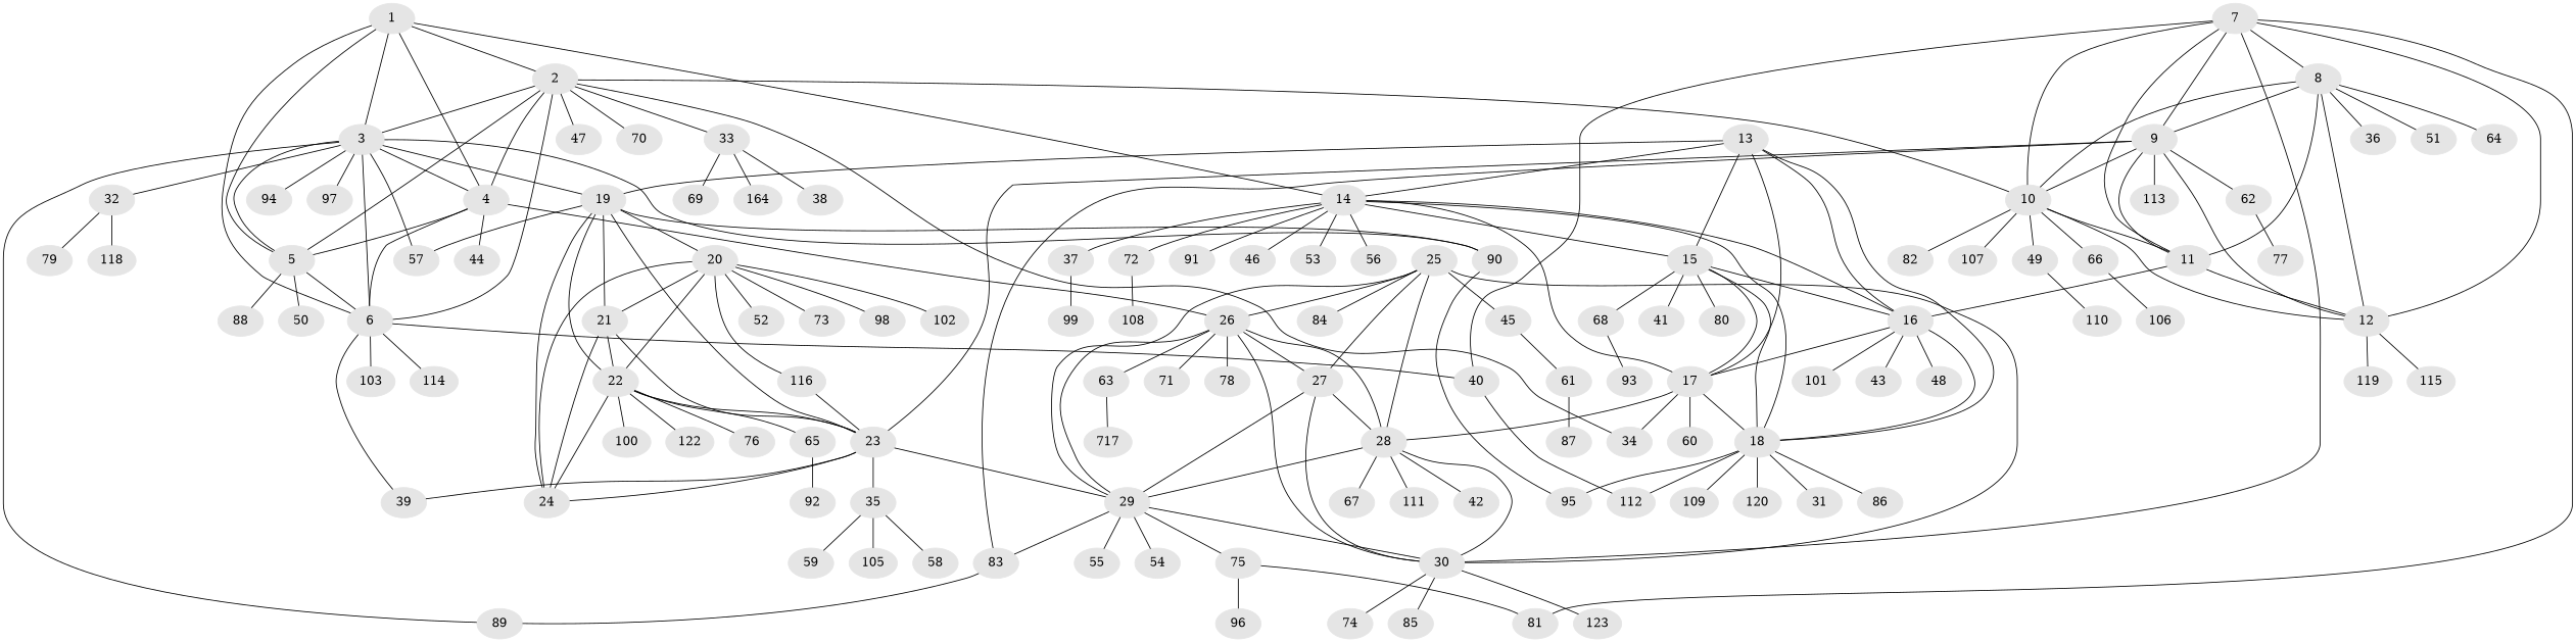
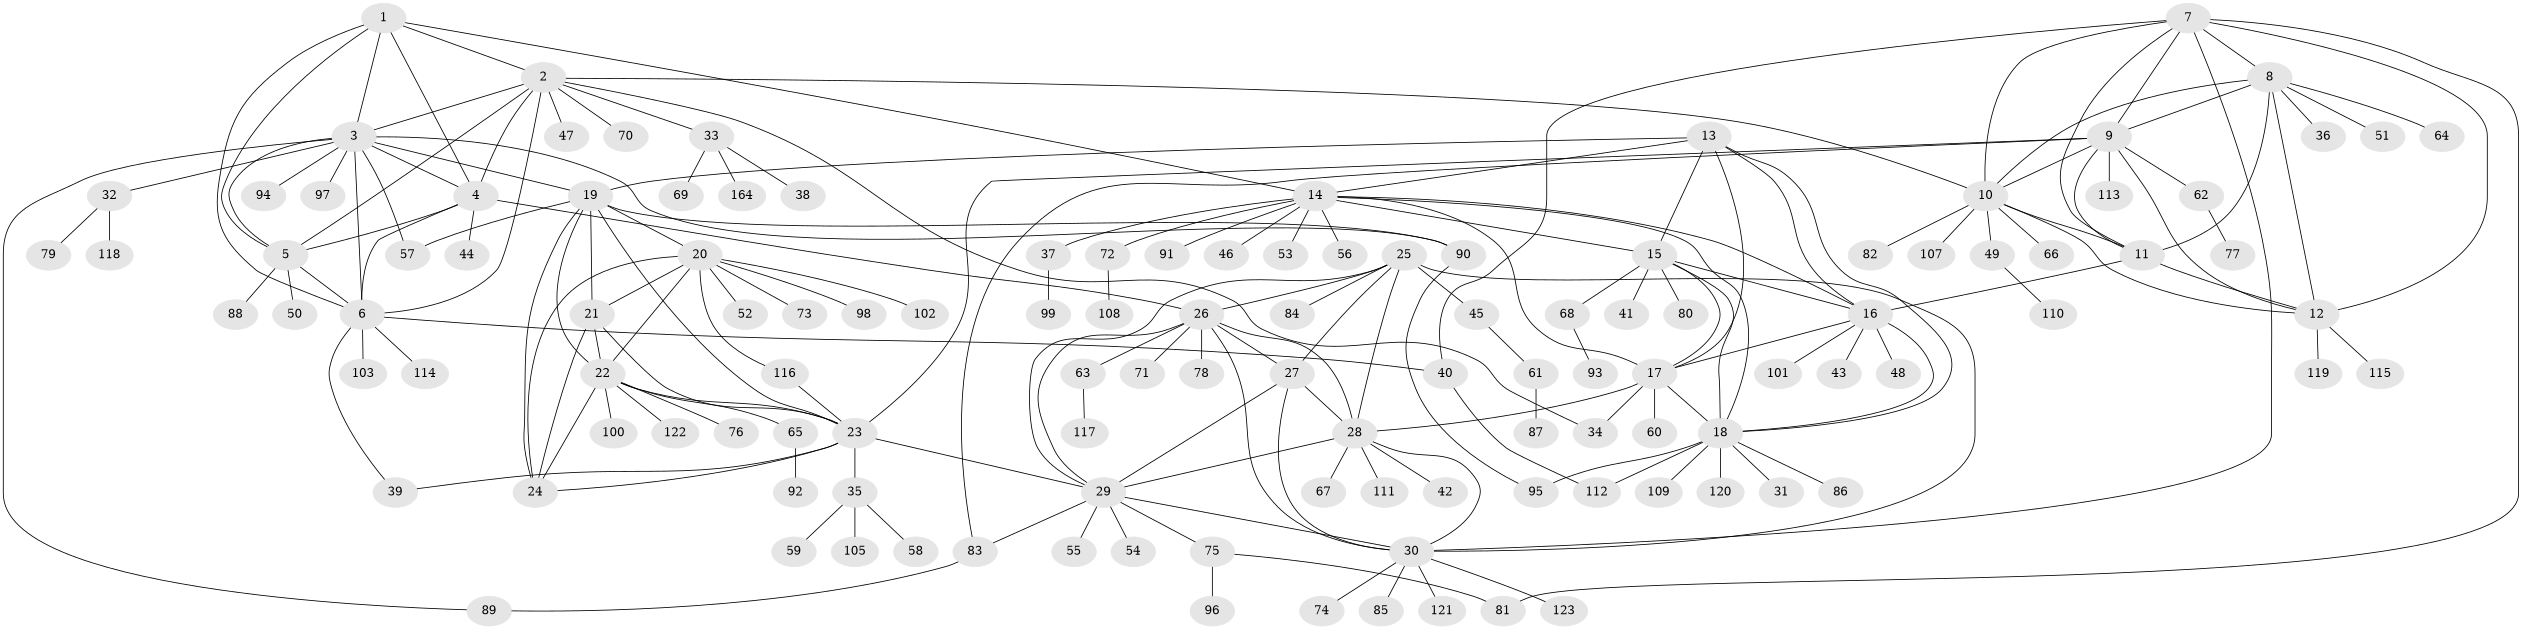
  graph {
    node [color=gray90 style=filled]
    1
    2
    3
    4
    5
    6
    14
    10
    33
    34
    47
    70
    19
    32
    57
    89
    90
    94
    97
    26
    44
    50
    88
    39
    40
    103
    114
    16
    15
    17
    18
    37
    46
    53
    56
    72
    91
    11
    12
    49
    66
    82
    107
    38
    69
    n46 [label=164]
    23
    20
    21
    22
    24
    79
    118
    95
    30
    28
    29
    27
    63
    71
    78
    112
    7
    8
    9
    81
    36
    51
    64
    62
    83
    113
    115
    119
    74
    85
+   121
    123
    35
    77
    110
-   106
    43
    48
    101
    13
    41
    68
    80
    60
    31
    86
    109
    120
    99
    108
    93
    42
    67
    111
    52
    73
    98
    102
    116
    65
    76
    100
    122
    92
    54
    55
    75
    58
    59
    105
    25
    45
    84
    61
-   117 [label=717]
+   117
    96
    87
    1 -- 2
    1 -- 3
    1 -- 4
    1 -- 5
    1 -- 6
    1 -- 14
    2 -- 3
    2 -- 4
    2 -- 5
    2 -- 6
    2 -- 10
    2 -- 33
    2 -- 34
    2 -- 47
    2 -- 70
    3 -- 4
    3 -- 5
    3 -- 6
    3 -- 19
    3 -- 32
    3 -- 57
    3 -- 89
    3 -- 90
    3 -- 94
    3 -- 97
    4 -- 5
    4 -- 6
    4 -- 26
    4 -- 44
    5 -- 6
    5 -- 50
    5 -- 88
    6 -- 39
    6 -- 40
    6 -- 103
    6 -- 114
    14 -- 16
    14 -- 15
    14 -- 17
    14 -- 18
    14 -- 37
    14 -- 46
    14 -- 53
    14 -- 56
    14 -- 72
    14 -- 91
    10 -- 11
    10 -- 12
    10 -- 49
    10 -- 66
    10 -- 82
    10 -- 107
    33 -- 38
    33 -- 69
    33 -- n46
    19 -- 57
    19 -- 90
    19 -- 23
    19 -- 20
    19 -- 21
    19 -- 22
    19 -- 24
    32 -- 79
    32 -- 118
    90 -- 95
    26 -- 30
    26 -- 28
    26 -- 29
    26 -- 27
    26 -- 63
    26 -- 71
    26 -- 78
    40 -- 112
    16 -- 17
    16 -- 18
    16 -- 43
    16 -- 48
    16 -- 101
    15 -- 16
    15 -- 17
    15 -- 18
    15 -- 41
    15 -- 68
    15 -- 80
    17 -- 34
    17 -- 18
    17 -- 28
    17 -- 60
    18 -- 95
    18 -- 112
    18 -- 31
    18 -- 86
    18 -- 109
    18 -- 120
    37 -- 99
    72 -- 108
    11 -- 16
    11 -- 12
    12 -- 115
    12 -- 119
    49 -- 110
-   66 -- 106
    23 -- 39
    23 -- 24
    23 -- 29
    23 -- 35
    20 -- 21
    20 -- 22
    20 -- 24
    20 -- 52
    20 -- 73
    20 -- 98
    20 -- 102
    20 -- 116
    21 -- 23
    21 -- 22
    21 -- 24
    22 -- 23
    22 -- 24
    22 -- 65
    22 -- 76
    22 -- 100
    22 -- 122
    30 -- 74
    30 -- 85
+   30 -- 121
    30 -- 123
    28 -- 30
    28 -- 29
    28 -- 42
    28 -- 67
    28 -- 111
    29 -- 30
    29 -- 83
    29 -- 54
    29 -- 55
    29 -- 75
    27 -- 30
    27 -- 28
    27 -- 29
    63 -- 117
    7 -- 10
    7 -- 40
    7 -- 11
    7 -- 12
    7 -- 30
    7 -- 8
    7 -- 9
    7 -- 81
    8 -- 10
    8 -- 11
    8 -- 12
    8 -- 9
    8 -- 36
    8 -- 51
    8 -- 64
    9 -- 10
    9 -- 11
    9 -- 12
    9 -- 23
    9 -- 62
    9 -- 83
    9 -- 113
    62 -- 77
    83 -- 89
    35 -- 58
    35 -- 59
    35 -- 105
    13 -- 14
    13 -- 19
    13 -- 16
    13 -- 15
    13 -- 17
    13 -- 18
    68 -- 93
    116 -- 23
    65 -- 92
    75 -- 81
    75 -- 96
    25 -- 26
    25 -- 30
    25 -- 28
    25 -- 29
    25 -- 27
    25 -- 45
    25 -- 84
    45 -- 61
    61 -- 87
  }
